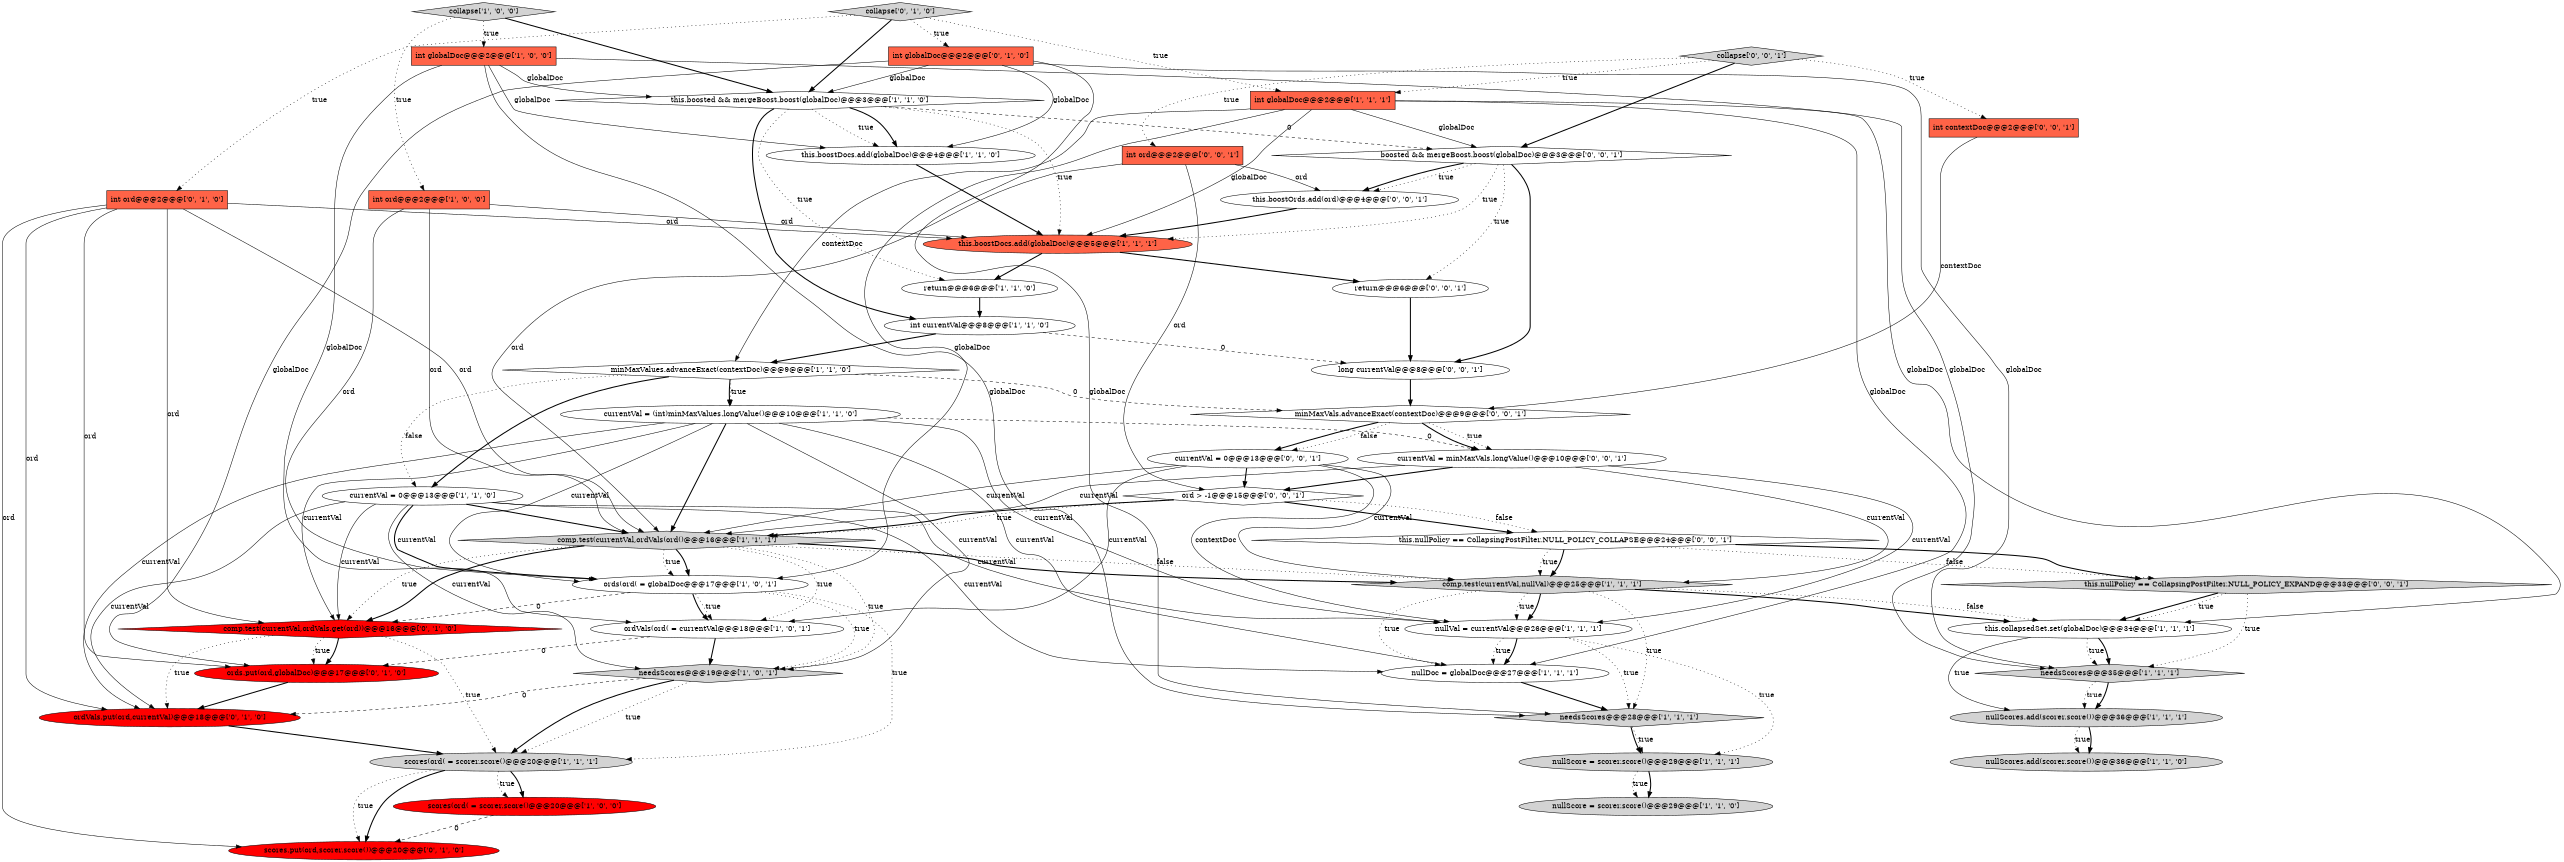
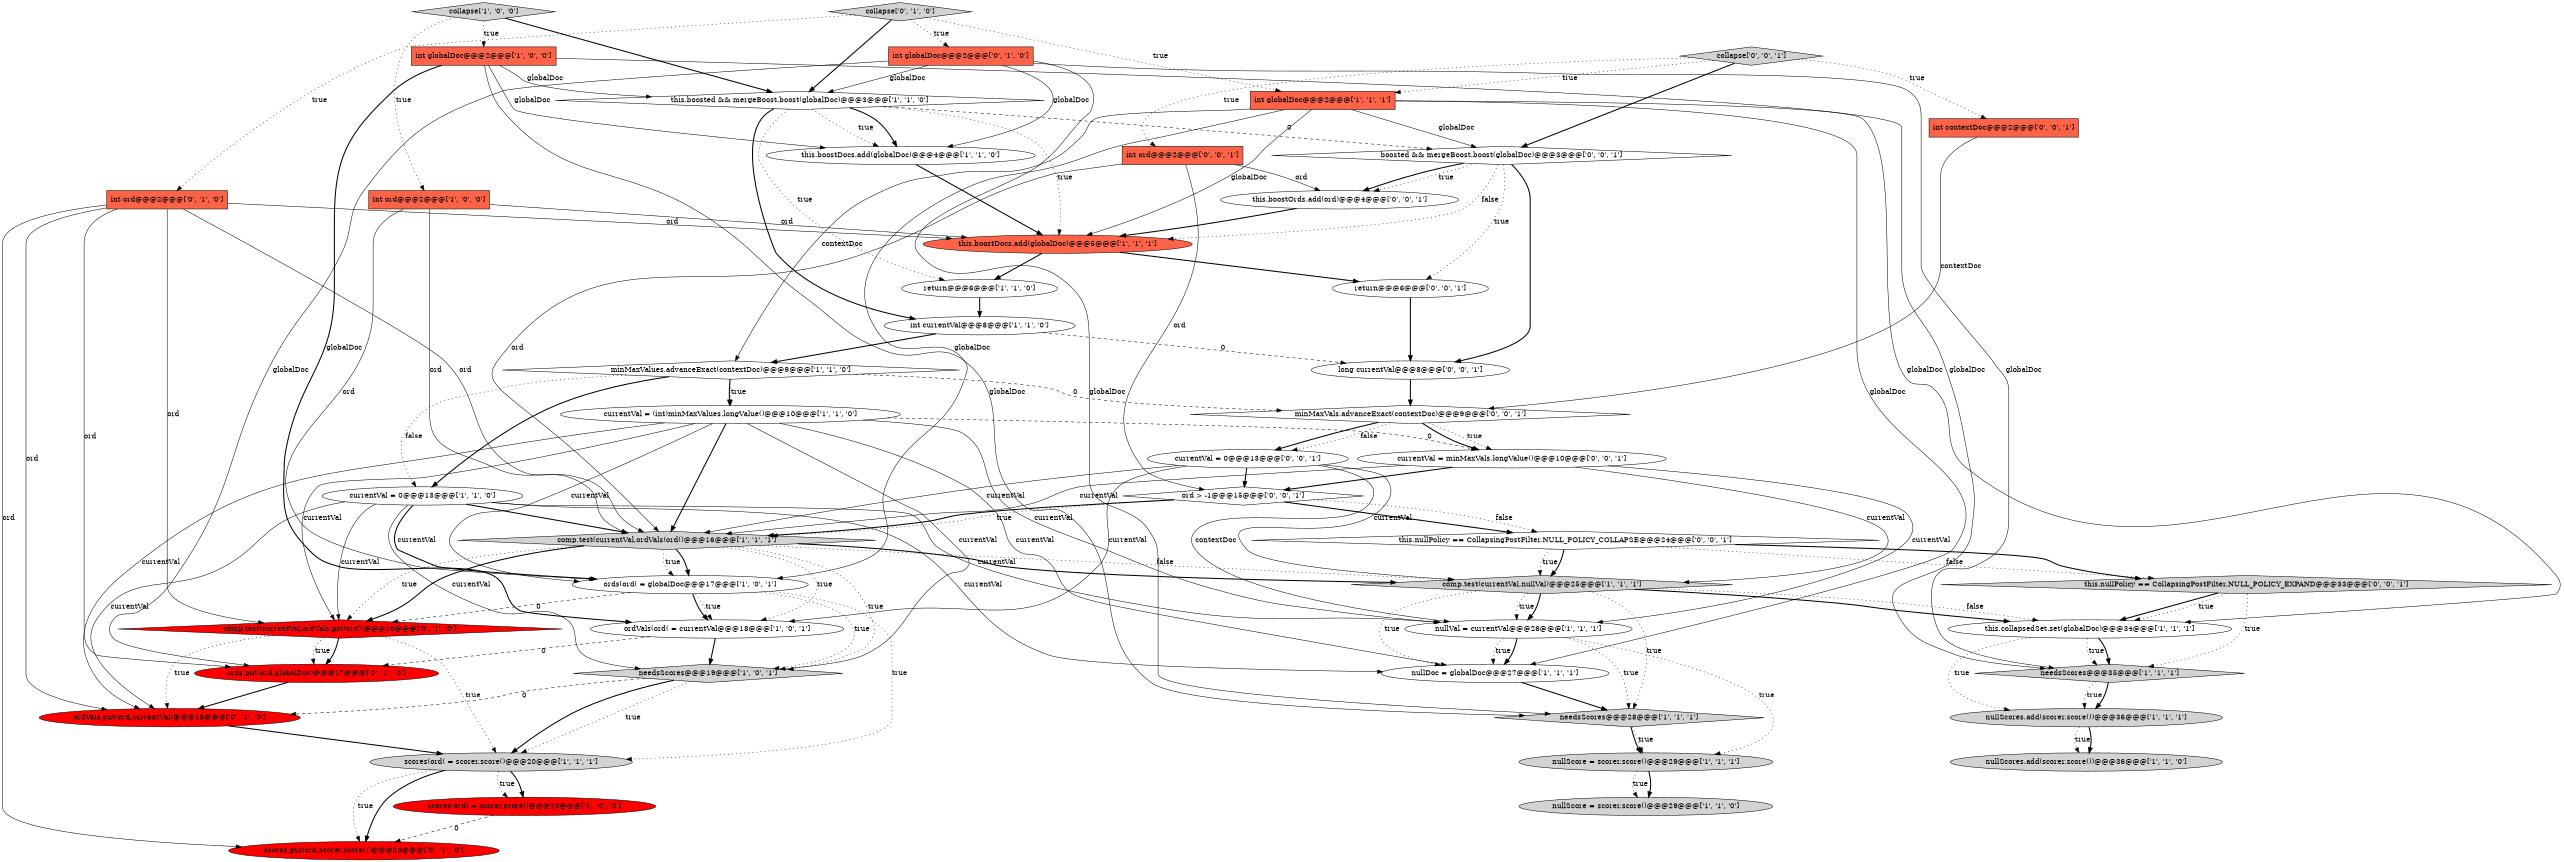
  digraph {
    node [fillcolor=white shape=ellipse style=filled]
    edge [style=dotted]
    n1 [fillcolor=red label="ordVals.put(ord,currentVal)@@@18@@@['0', '1', '0']"]
    n2 [fillcolor=lightgray label="scores(ord( = scorer.score()@@@20@@@['1', '1', '1']"]
    n3 [fillcolor=red label="scores(ord( = scorer.score()@@@20@@@['1', '0', '0']"]
    n4 [fillcolor=red label="scores.put(ord,scorer.score())@@@20@@@['0', '1', '0']"]
    n5 [label="this.boostOrds.add(ord)@@@4@@@['0', '0', '1']"]
    n6 [fillcolor=tomato label="this.boostDocs.add(globalDoc)@@@5@@@['1', '1', '1']"]
    n7 [label="return@@@6@@@['0', '0', '1']"]
    n8 [label="return@@@6@@@['1', '1', '0']"]
    n9 [label="this.collapsedSet.set(globalDoc)@@@34@@@['1', '1', '1']"]
    n10 [fillcolor=lightgray label="nullScores.add(scorer.score())@@@36@@@['1', '1', '1']"]
    n11 [fillcolor=lightgray label="needsScores@@@35@@@['1', '1', '1']" shape=diamond]
    n12 [fillcolor=lightgray label="nullScores.add(scorer.score())@@@36@@@['1', '1', '0']"]
    n13 [label="nullDoc = globalDoc@@@27@@@['1', '1', '1']"]
    n14 [fillcolor=lightgray label="needsScores@@@28@@@['1', '1', '1']" shape=diamond]
    n15 [fillcolor=lightgray label="nullScore = scorer.score()@@@29@@@['1', '1', '1']"]
    n16 [fillcolor=red label="comp.test(currentVal,ordVals.get(ord))@@@16@@@['0', '1', '0']" shape=diamond]
    n17 [fillcolor=red label="ords.put(ord,globalDoc)@@@17@@@['0', '1', '0']"]
    n18 [label="ordVals(ord( = currentVal@@@18@@@['1', '0', '1']"]
    n19 [fillcolor=lightgray label="needsScores@@@19@@@['1', '0', '1']" shape=diamond]
    n20 [fillcolor=lightgray label="nullScore = scorer.score()@@@29@@@['1', '1', '0']"]
    n21 [label="boosted && mergeBoost.boost(globalDoc)@@@3@@@['0', '0', '1']" shape=diamond]
    n22 [label="long currentVal@@@8@@@['0', '0', '1']"]
    n23 [label="minMaxVals.advanceExact(contextDoc)@@@9@@@['0', '0', '1']" shape=diamond]
    n24 [label="this.nullPolicy == CollapsingPostFilter.NULL_POLICY_COLLAPSE@@@24@@@['0', '0', '1']" shape=diamond]
    n25 [fillcolor=lightgray label="this.nullPolicy == CollapsingPostFilter.NULL_POLICY_EXPAND@@@33@@@['0', '0', '1']" shape=diamond]
    n26 [fillcolor=lightgray label="comp.test(currentVal,nullVal)@@@25@@@['1', '1', '1']" shape=diamond]
    n27 [label="nullVal = currentVal@@@26@@@['1', '1', '1']"]
    n28 [label="this.boostDocs.add(globalDoc)@@@4@@@['1', '1', '0']"]
    n29 [fillcolor=tomato label="int globalDoc@@@2@@@['1', '1', '1']" shape=box]
    n30 [label="minMaxValues.advanceExact(contextDoc)@@@9@@@['1', '1', '0']" shape=diamond]
    n31 [label="ords(ord( = globalDoc@@@17@@@['1', '0', '1']"]
    n32 [label="currentVal = 0@@@13@@@['1', '1', '0']"]
    n33 [label="currentVal = (int)minMaxValues.longValue()@@@10@@@['1', '1', '0']"]
    n34 [fillcolor=tomato label="int ord@@@2@@@['1', '0', '0']" shape=box]
    n35 [fillcolor=lightgray label="comp.test(currentVal,ordVals(ord()@@@16@@@['1', '1', '1']" shape=diamond]
    n36 [fillcolor=tomato label="int ord@@@2@@@['0', '1', '0']" shape=box]
    n37 [fillcolor=tomato label="int globalDoc@@@2@@@['1', '0', '0']" shape=box]
    n38 [label="this.boosted && mergeBoost.boost(globalDoc)@@@3@@@['1', '1', '0']" shape=diamond]
    n39 [label="int currentVal@@@8@@@['1', '1', '0']"]
    n40 [label="currentVal = 0@@@13@@@['0', '0', '1']"]
    n41 [label="currentVal = minMaxVals.longValue()@@@10@@@['0', '0', '1']"]
    n42 [label="ord > -1@@@15@@@['0', '0', '1']" shape=diamond]
    n43 [fillcolor=lightgray label="collapse['0', '1', '0']" shape=diamond]
    n44 [fillcolor=tomato label="int globalDoc@@@2@@@['0', '1', '0']" shape=box]
    n45 [fillcolor=tomato label="int ord@@@2@@@['0', '0', '1']" shape=box]
    n46 [fillcolor=lightgray label="collapse['1', '0', '0']" shape=diamond]
    n47 [fillcolor=lightgray label="collapse['0', '0', '1']" shape=diamond]
    n48 [fillcolor=tomato label="int contextDoc@@@2@@@['0', '0', '1']" shape=box]
    n1 -> n2 [style=bold]
    n2 -> n3 [style=bold]
    n2 -> n3 [label=true]
    n2 -> n4 [style=bold]
    n2 -> n4 [label=true]
    n3 -> n4 [label=0 style=dashed]
    n5 -> n6 [style=bold]
    n6 -> n7 [style=bold]
    n6 -> n8 [style=bold]
    n7 -> n22 [style=bold]
    n8 -> n39 [style=bold]
-   n9 -> n10 [label=true style=solid]
+   n9 -> n10 [label=true]
    n9 -> n11 [label=true]
    n9 -> n11 [style=bold]
    n10 -> n12 [label=true]
    n10 -> n12 [style=bold]
    n11 -> n10 [label=true]
    n11 -> n10 [style=bold]
    n13 -> n14 [style=bold]
    n14 -> n15 [label=true]
    n14 -> n15 [style=bold]
    n15 -> n20 [style=bold]
    n15 -> n20 [label=true]
    n16 -> n1 [label=true]
    n16 -> n2 [label=true]
    n16 -> n17 [style=bold]
    n16 -> n17 [label=true]
    n17 -> n1 [style=bold]
    n18 -> n17 [label=0 style=dashed]
    n18 -> n19 [style=bold]
    n19 -> n1 [label=0 style=dashed]
    n19 -> n2 [label=true]
    n19 -> n2 [style=bold]
    n21 -> n5 [style=bold]
    n21 -> n5 [label=true]
-   n21 -> n6 [label=true]
+   n21 -> n6 [label=false]
    n21 -> n7 [label=true]
    n21 -> n22 [style=bold]
    n22 -> n23 [style=bold]
    n23 -> n40 [label=false]
    n23 -> n40 [style=bold]
    n23 -> n41 [label=true]
    n23 -> n41 [style=bold]
    n24 -> n25 [style=bold]
    n24 -> n25 [label=false]
    n24 -> n26 [label=true]
    n24 -> n26 [style=bold]
    n25 -> n9 [style=bold]
    n25 -> n9 [label=true]
    n25 -> n11 [label=true]
    n26 -> n9 [label=false]
    n26 -> n9 [style=bold]
    n26 -> n13 [label=true]
    n26 -> n14 [label=true]
    n26 -> n27 [label=true]
    n26 -> n27 [style=bold]
    n27 -> n13 [label=true]
    n27 -> n13 [style=bold]
    n27 -> n14 [label=true]
    n27 -> n15 [label=true]
    n28 -> n6 [style=bold]
    n29 -> n6 [label=globalDoc style=solid]
    n29 -> n9 [label=globalDoc style=solid]
    n29 -> n13 [label=globalDoc style=solid]
    n29 -> n21 [label=globalDoc style=solid]
    n29 -> n30 [label=contextDoc style=solid]
    n29 -> n31 [label=globalDoc style=solid]
    n30 -> n23 [label=0 style=dashed]
    n30 -> n32 [label=false]
    n30 -> n32 [style=bold]
    n30 -> n33 [label=true]
    n30 -> n33 [style=bold]
    n31 -> n2 [label=true]
    n31 -> n16 [label=0 style=dashed]
    n31 -> n18 [label=true]
    n31 -> n18 [style=bold]
    n31 -> n19 [label=true]
    n32 -> n1 [label=currentVal style=solid]
    n32 -> n13 [label=currentVal style=solid]
    n32 -> n16 [label=currentVal style=solid]
    n32 -> n19 [label=currentVal style=solid]
    n32 -> n27 [label=currentVal style=solid]
    n32 -> n31 [label=currentVal style=bold]
    n32 -> n35 [style=bold]
    n33 -> n1 [label=currentVal style=solid]
    n33 -> n13 [label=currentVal style=solid]
    n33 -> n16 [label=currentVal style=solid]
    n33 -> n19 [label=currentVal style=solid]
    n33 -> n27 [label=currentVal style=solid]
    n33 -> n31 [label=currentVal style=solid]
    n33 -> n35 [style=bold]
    n33 -> n41 [label=0 style=dashed]
    n34 -> n6 [label=ord style=solid]
    n34 -> n31 [label=ord style=solid]
    n34 -> n35 [label=ord style=solid]
    n35 -> n16 [style=bold]
    n35 -> n16 [label=true]
    n35 -> n18 [label=true]
    n35 -> n19 [label=true]
    n35 -> n26 [style=bold]
    n35 -> n26 [label=false]
    n35 -> n31 [style=bold]
    n35 -> n31 [label=true]
    n36 -> n1 [label=ord style=solid]
    n36 -> n4 [label=ord style=solid]
    n36 -> n6 [label=ord style=solid]
    n36 -> n16 [label=ord style=solid]
    n36 -> n17 [label=ord style=solid]
    n36 -> n35 [label=ord style=solid]
    n37 -> n11 [label=globalDoc style=solid]
    n37 -> n14 [label=globalDoc style=solid]
-   n37 -> n18 [label=globalDoc style=solid]
+   n37 -> n18 [label=globalDoc style=bold]
    n37 -> n28 [label=globalDoc style=solid]
    n37 -> n38 [label=globalDoc style=solid]
    n38 -> n6 [label=true]
    n38 -> n8 [label=true]
    n38 -> n21 [label=0 style=dashed]
    n38 -> n28 [label=true]
    n38 -> n28 [style=bold]
    n38 -> n39 [style=bold]
    n39 -> n22 [label=0 style=dashed]
    n39 -> n30 [style=bold]
    n40 -> n18 [label=currentVal style=solid]
    n40 -> n26 [label=currentVal style=solid]
    n40 -> n27 [label=contextDoc style=solid]
    n40 -> n35 [label=currentVal style=solid]
    n40 -> n42 [style=bold]
    n41 -> n26 [label=currentVal style=solid]
    n41 -> n27 [label=currentVal style=solid]
    n41 -> n35 [label=currentVal style=solid]
    n41 -> n42 [style=bold]
    n42 -> n24 [label=false]
    n42 -> n24 [style=bold]
    n42 -> n35 [style=bold]
    n42 -> n35 [label=true]
    n43 -> n29 [label=true]
    n43 -> n36 [label=true]
    n43 -> n38 [style=bold]
    n43 -> n44 [label=true]
    n44 -> n11 [label=globalDoc style=solid]
    n44 -> n14 [label=globalDoc style=solid]
    n44 -> n17 [label=globalDoc style=solid]
    n44 -> n28 [label=globalDoc style=solid]
    n44 -> n38 [label=globalDoc style=solid]
    n45 -> n5 [label=ord style=solid]
    n45 -> n35 [label=ord style=solid]
    n45 -> n42 [label=ord style=solid]
    n46 -> n34 [label=true]
    n46 -> n37 [label=true]
    n46 -> n38 [style=bold]
    n47 -> n21 [style=bold]
    n47 -> n29 [label=true]
    n47 -> n45 [label=true]
    n47 -> n48 [label=true]
    n48 -> n23 [label=contextDoc style=solid]
  }
